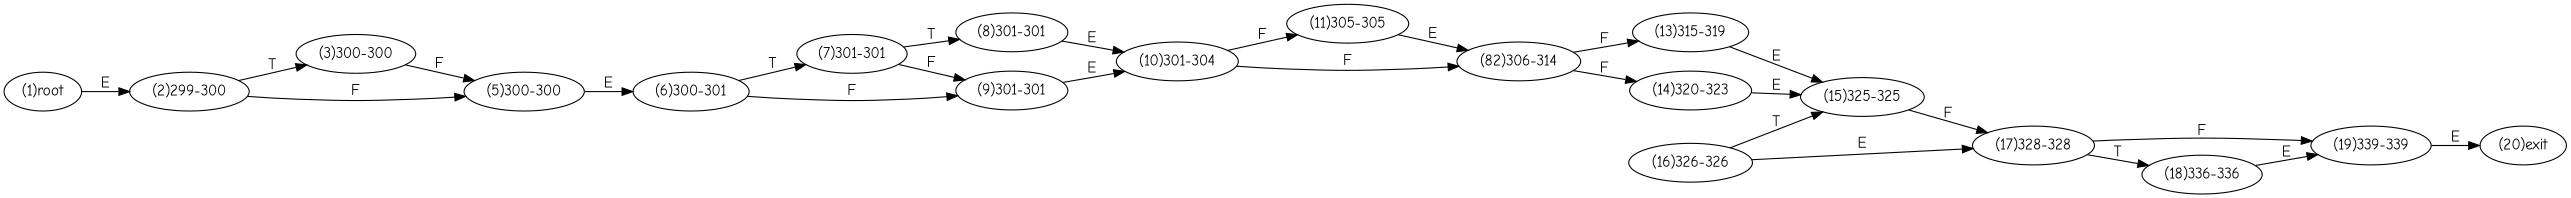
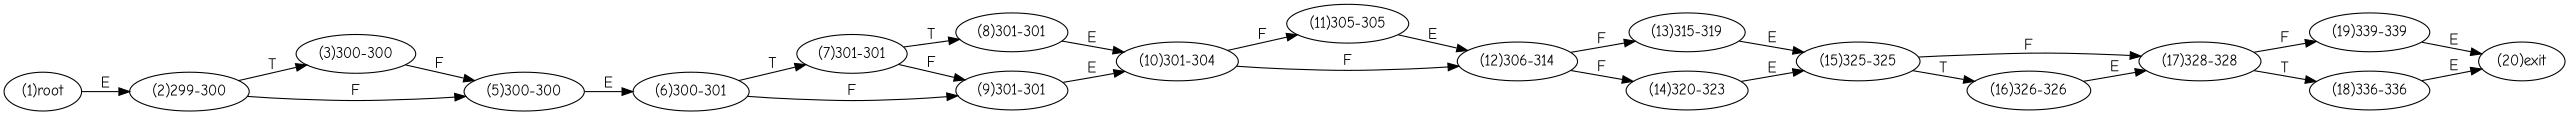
  digraph {
    fontname="Comic Neue"
    rankdir=LR
    node [fontname="Comic Neue"]
    edge [fontname="Comic Neue"]
    n1 [label="(1)root"]
    n2 [label="(2)299-300"]
    n3 [label="(3)300-300"]
    n4 [label="(5)300-300"]
    n5 [label="(6)300-301"]
    n6 [label="(7)301-301"]
    n7 [label="(9)301-301"]
    n8 [label="(8)301-301"]
    n9 [label="(10)301-304"]
    n10 [label="(11)305-305"]
-   n11 [label="(82)306-314"]
+   n11 [label="(12)306-314"]
    n12 [label="(13)315-319"]
    n13 [label="(14)320-323"]
    n14 [label="(15)325-325"]
    n15 [label="(17)328-328"]
    n16 [label="(16)326-326"]
    n17 [label="(19)339-339"]
    n18 [label="(18)336-336"]
    n19 [label="(20)exit"]
    n1 -> n2 [label=E]
    n2 -> n3 [label=T]
    n2 -> n4 [label=F]
    n3 -> n4 [label=F]
    n4 -> n5 [label=E]
    n5 -> n6 [label=T]
    n5 -> n7 [label=F]
    n6 -> n7 [label=F]
    n6 -> n8 [label=T]
    n7 -> n9 [label=E]
    n8 -> n9 [label=E]
    n9 -> n10 [label=F]
    n9 -> n11 [label=F]
    n10 -> n11 [label=E]
    n11 -> n12 [label=F]
    n11 -> n13 [label=F]
    n12 -> n14 [label=E]
    n13 -> n14 [label=E]
    n14 -> n15 [label=F]
-   n16 -> n14 [label=T]
+   n14 -> n16 [label=T]
    n15 -> n17 [label=F]
    n15 -> n18 [label=T]
    n16 -> n15 [label=E]
    n17 -> n19 [label=E]
-   n18 -> n17 [label=E]
+   n18 -> n19 [label=E]
  }
